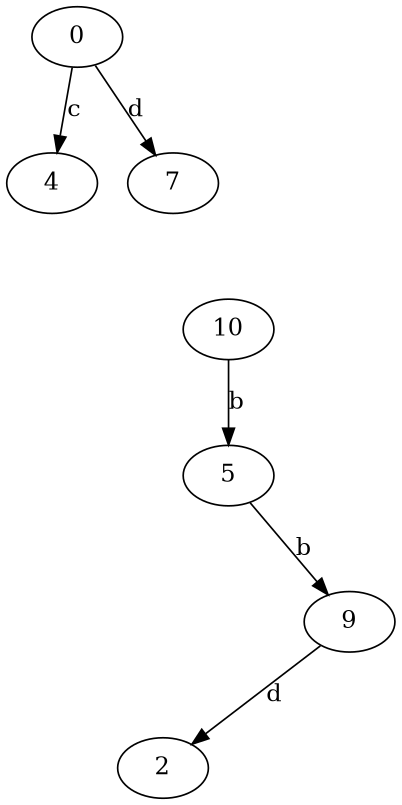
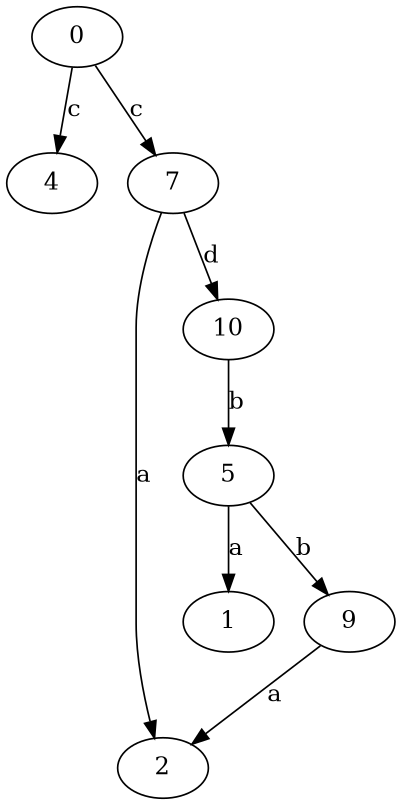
  strict digraph {
    5
+   1
    9
    2
    10
    0
    4
    7
+   5 -> 1 [label=a]
    5 -> 9 [label=b]
-   9 -> 2 [label=d]
+   9 -> 2 [label=a]
    10 -> 5 [label=b]
    0 -> 4 [label=c]
-   0 -> 7 [label=d]
+   0 -> 7 [label=c]
+   7 -> 2 [label=a]
+   7 -> 10 [label=d]
  }
